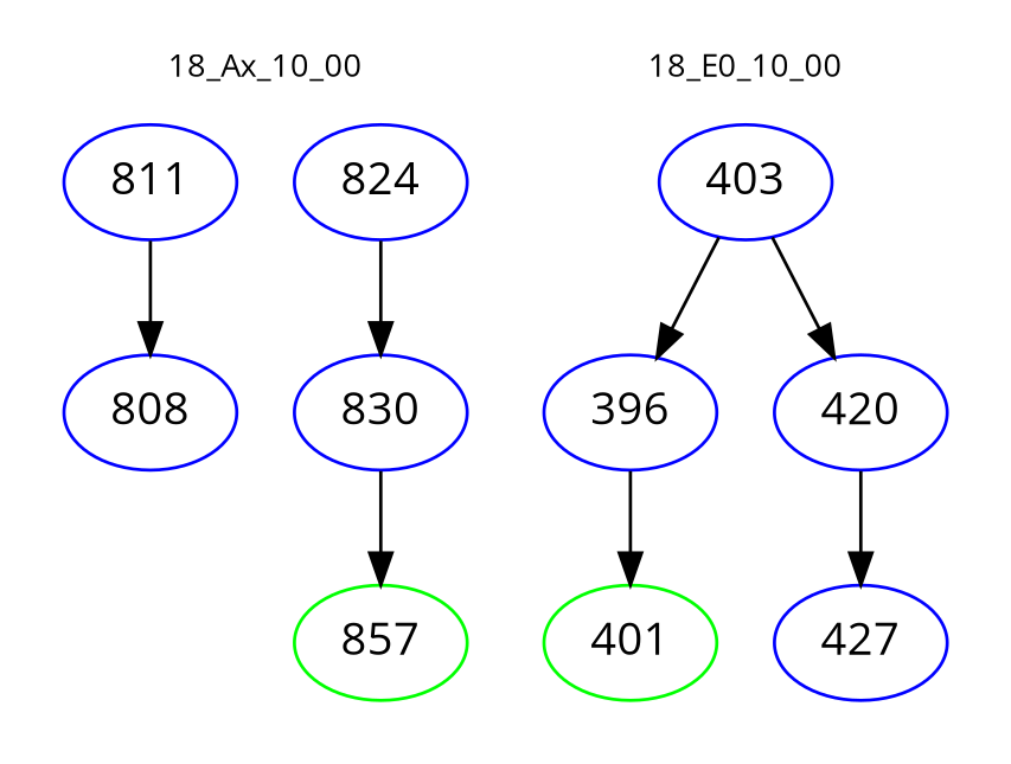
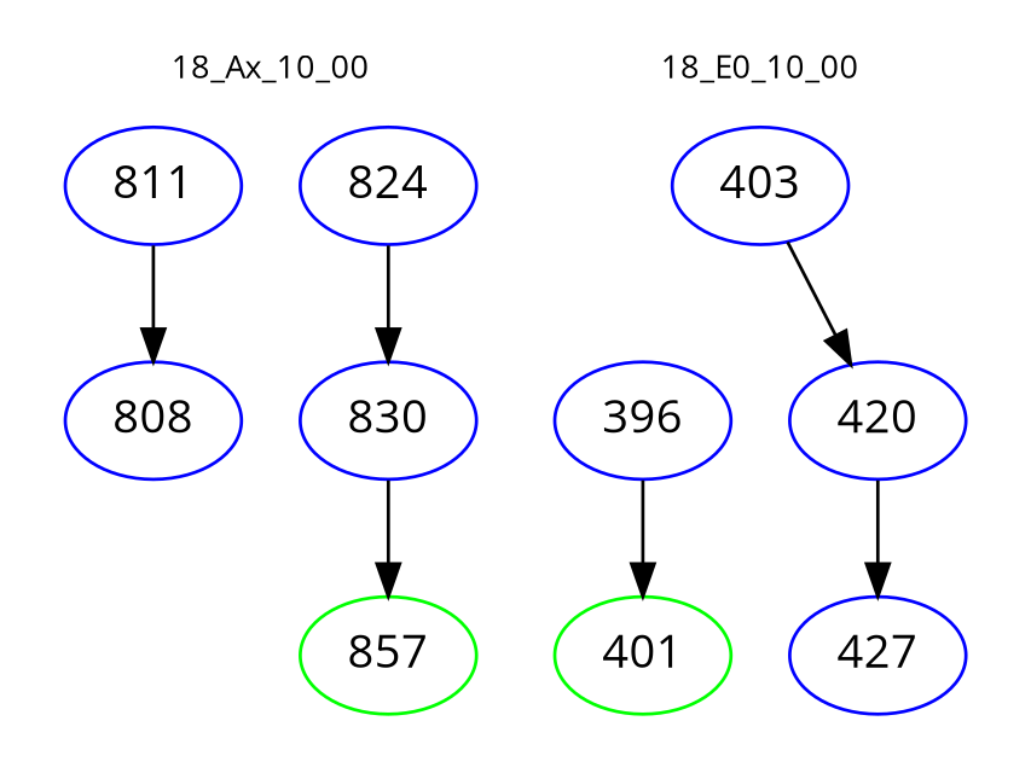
  digraph {
    fontname="Open Sans"
    node [color=blue fontname="Open Sans"]
    edge [color=black fontname="Open Sans"]
    n1 [label=824]
    n2 [label=811]
    n3 [label=830]
    n4 [label=808]
    n5 [color=green label=857]
    n6 [label=403]
    n7 [label=396]
    n8 [label=420]
    n9 [color=green label=401]
    n10 [label=427]
    subgraph cluster_1 {
      color=white
      fontsize=10
      label="18_Ax_10_00"
      n1
      n2
      n3
      n4
      n5
    }
    subgraph cluster_2 {
      color=white
      fontsize=10
      label="18_E0_10_00"
      n6
      n7
      n8
      n9
      n10
    }
    n1 -> n3
    n2 -> n4
    n3 -> n5
-   n6 -> n7
    n6 -> n8
    n7 -> n9
    n8 -> n10
  }
